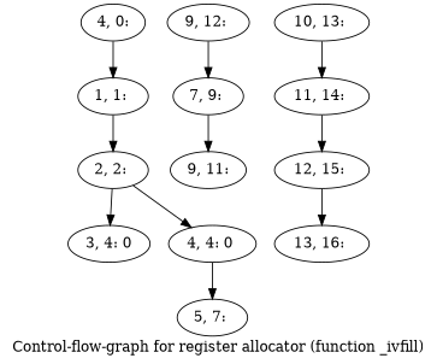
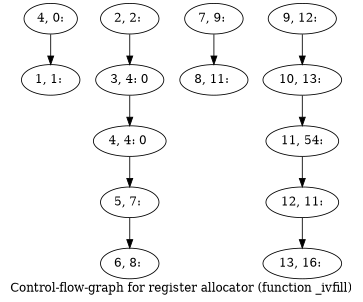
  digraph {
    label="Control-flow-graph for register allocator (function _ivfill)"
    n1 [label="4, 0:"]
    n2 [label="1, 1: "]
    n3 [label="2, 2: "]
    n4 [label="3, 4: 0"]
    n5 [label="4, 4: 0 "]
    n6 [label="5, 7: "]
+   n7 [label="6, 8: "]
    n8 [label="7, 9: "]
-   n9 [label="9, 11:"]
+   n9 [label="8, 11: "]
    n10 [label="10, 13: "]
-   n11 [label="11, 14: "]
+   n11 [label="11, 54:"]
    n12 [label="9, 12: "]
-   n13 [label="12, 15: "]
+   n13 [label="12, 11:"]
    n14 [label="13, 16: "]
    n1 -> n2
-   n2 -> n3
    n3 -> n4
-   n3 -> n5
+   n4 -> n5
    n5 -> n6
+   n6 -> n7
    n8 -> n9
    n10 -> n11
    n11 -> n13
-   n12 -> n8
+   n12 -> n10
    n13 -> n14
  }
